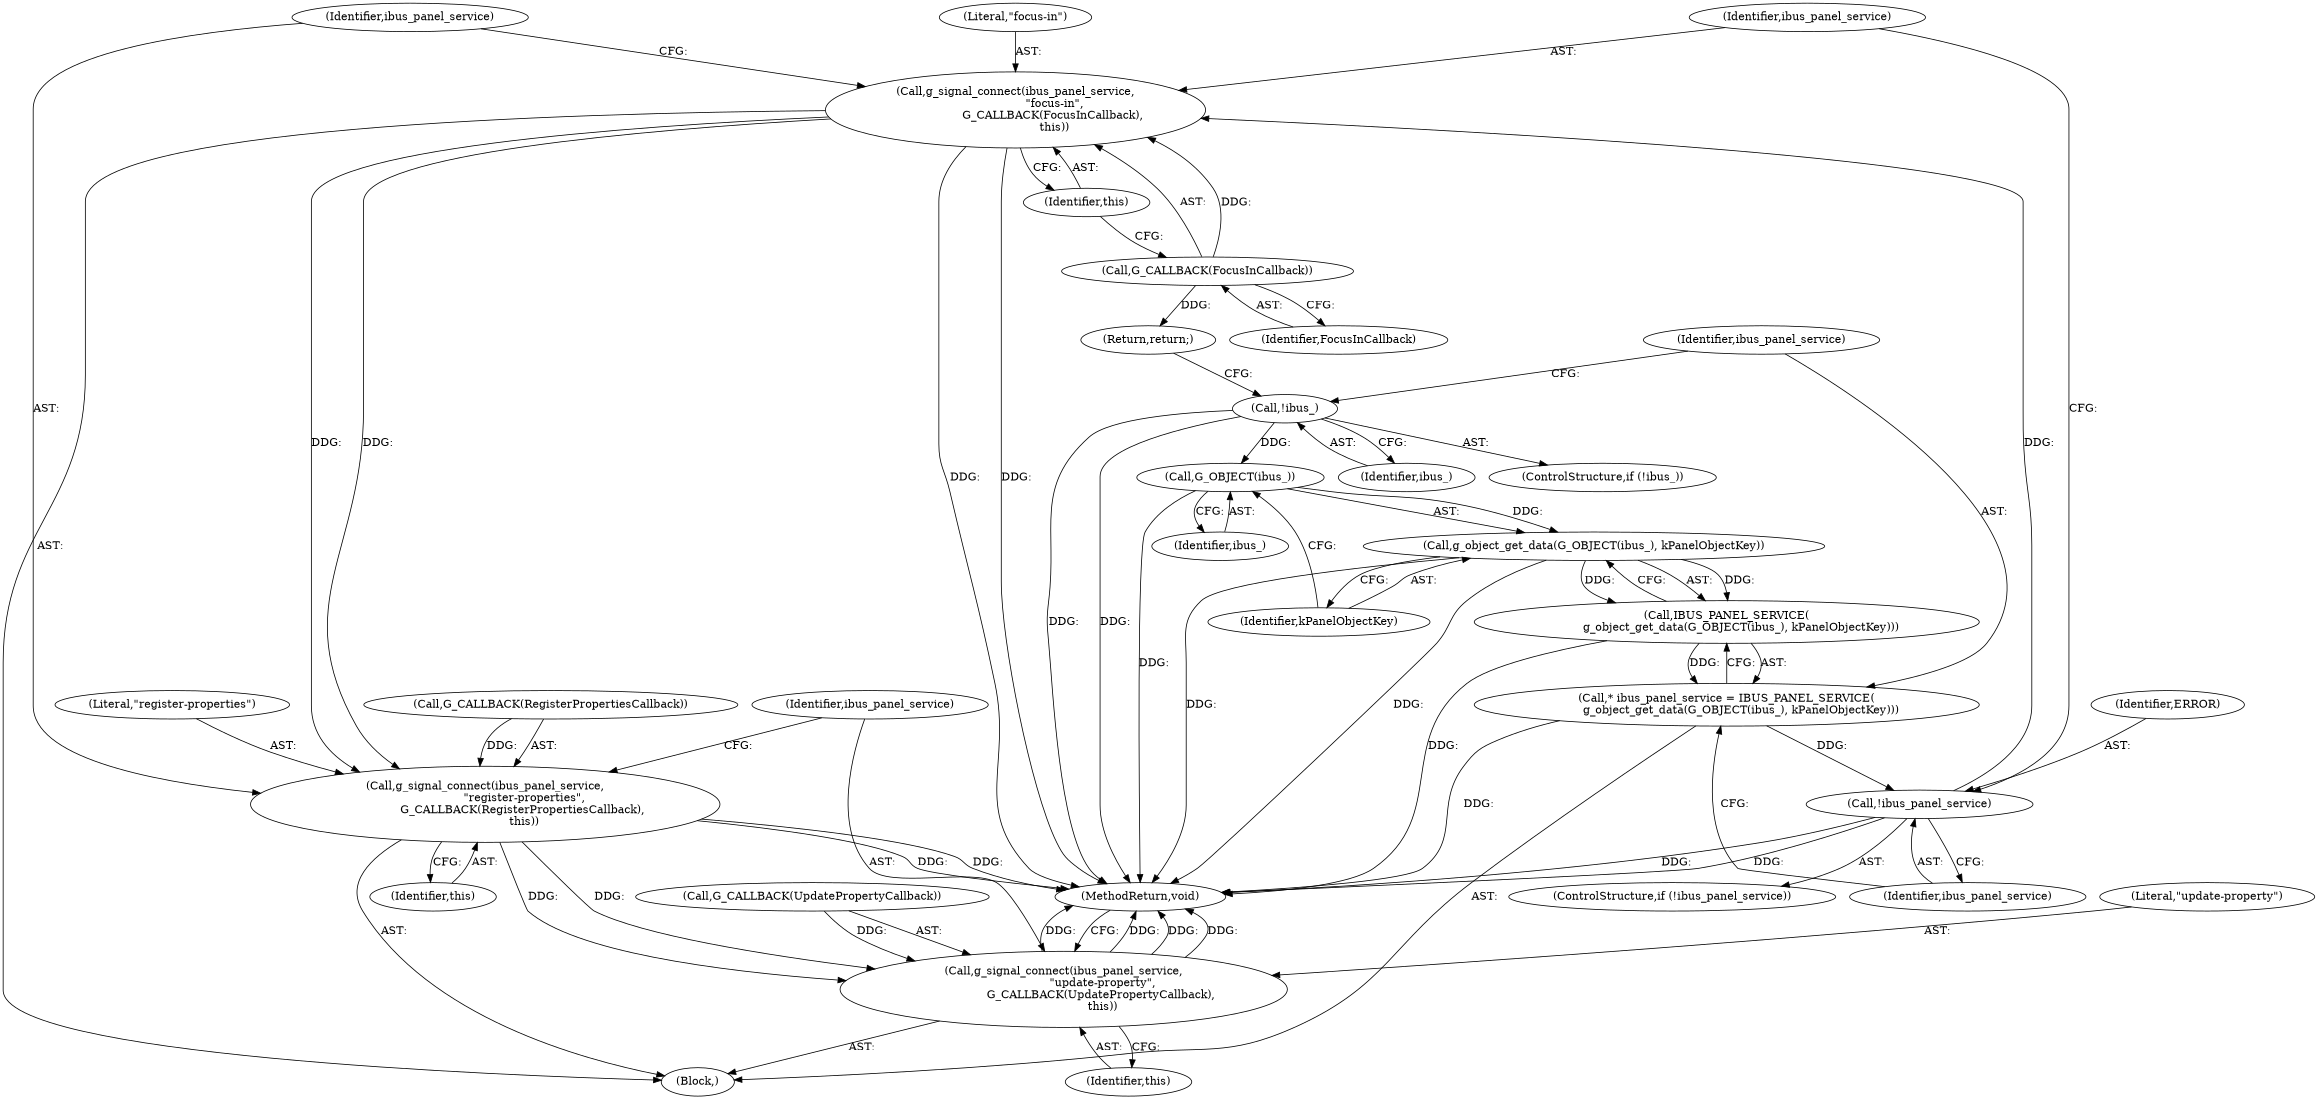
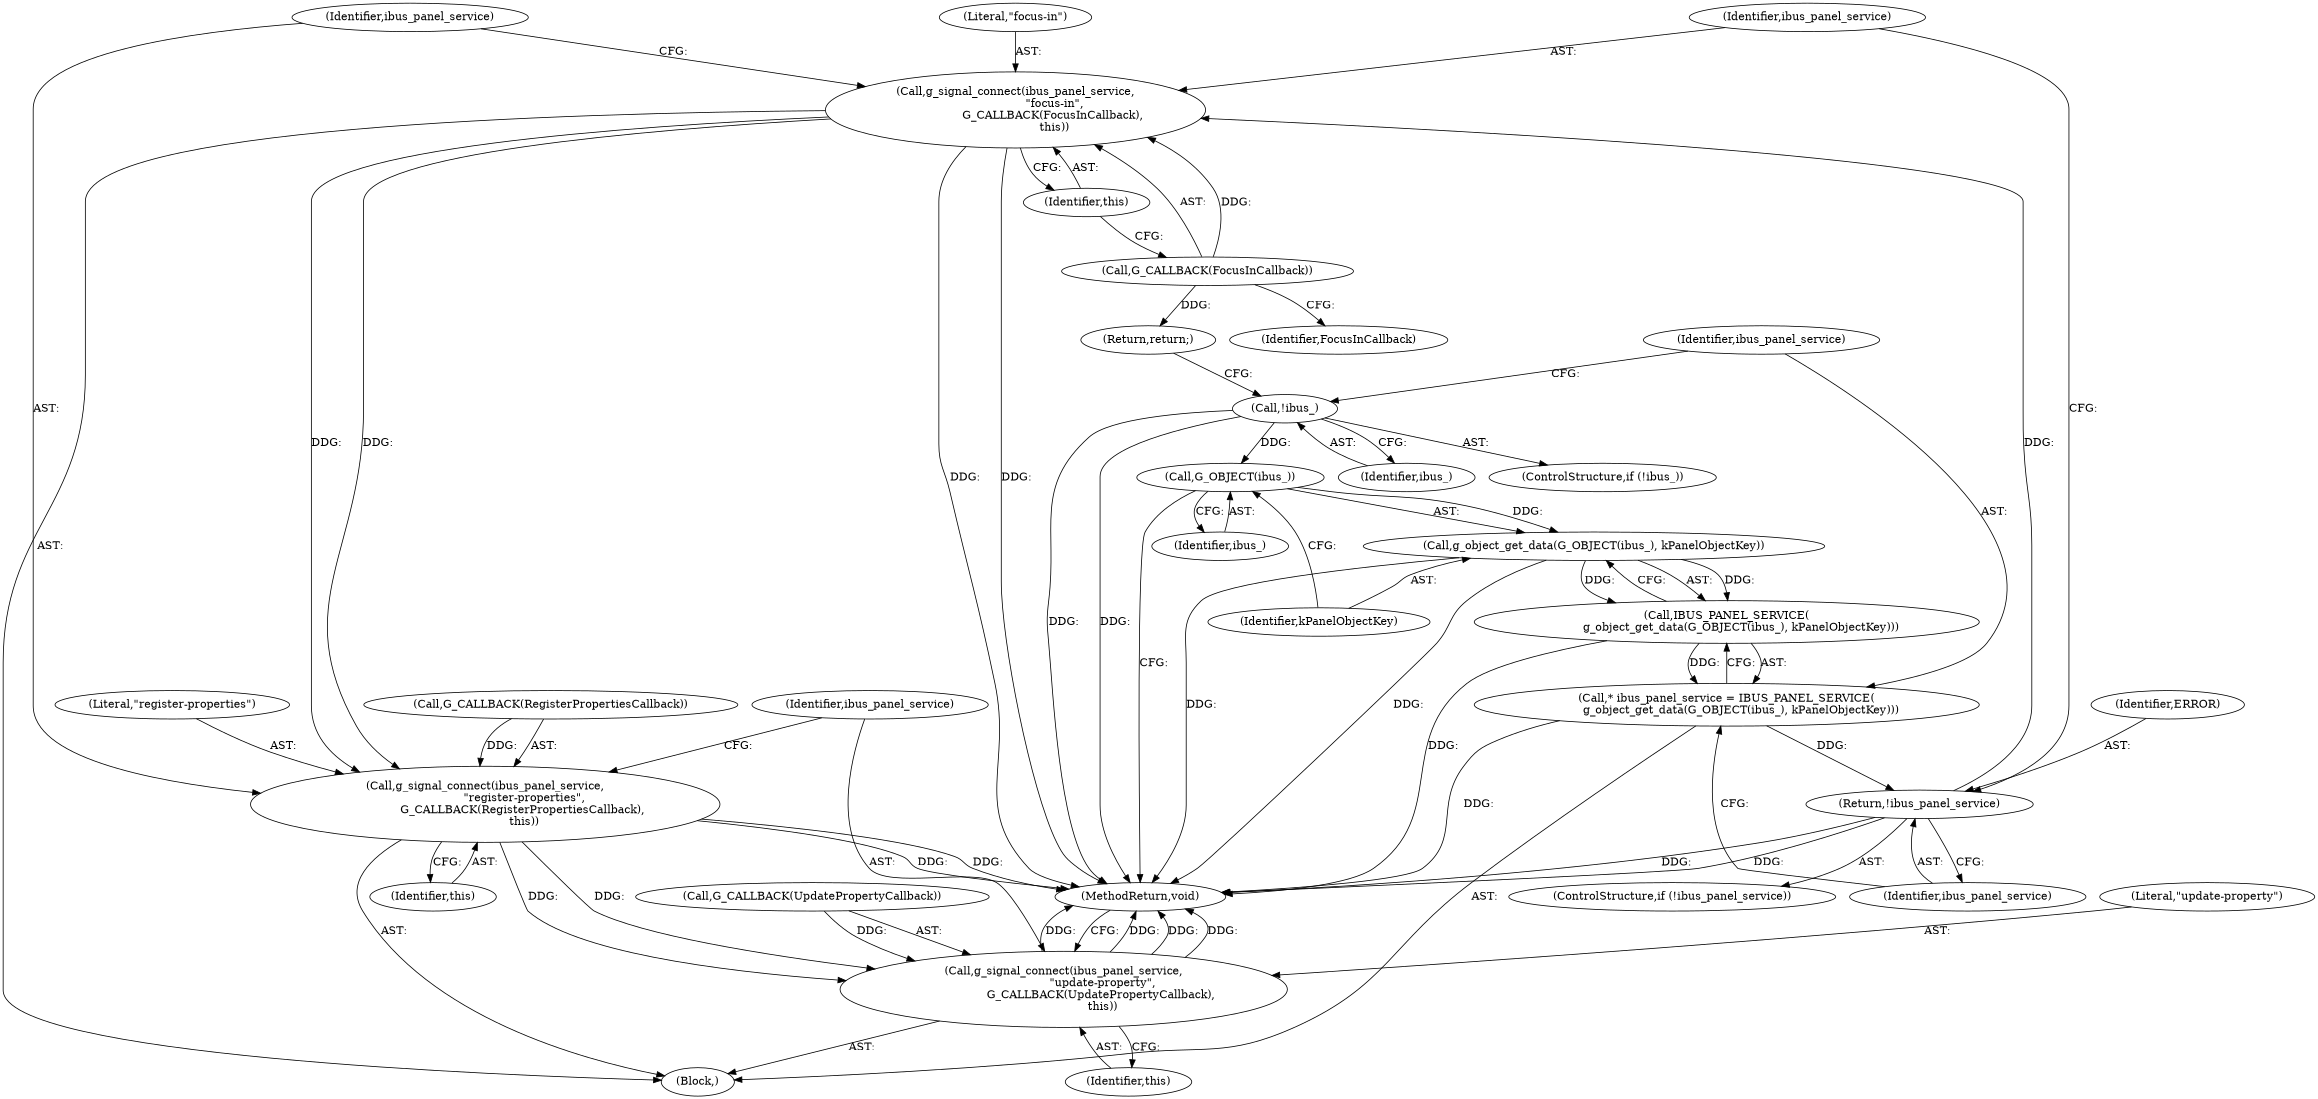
  digraph {
    n1 [label="(Call,g_signal_connect(ibus_panel_service,\n                      \"focus-in\",\n                     G_CALLBACK(FocusInCallback),\n                      this))"]
    n2 [label="(Call,g_signal_connect(ibus_panel_service,\n                      \"register-properties\",\n                     G_CALLBACK(RegisterPropertiesCallback),\n                      this))"]
    n3 [label="(Identifier,this)"]
    n4 [label="(MethodReturn,void)"]
    n5 [label="(Block,)"]
    n6 [label="(Call,g_signal_connect(ibus_panel_service,\n                      \"update-property\",\n                     G_CALLBACK(UpdatePropertyCallback),\n                      this))"]
    n7 [label="(Identifier,this)"]
    n8 [label="(Call,G_CALLBACK(FocusInCallback))"]
-   n9 [label="(Call,!ibus_panel_service)"]
+   n9 [label="(Return,!ibus_panel_service)"]
    n10 [label="(Identifier,ibus_panel_service)"]
    n11 [label="(ControlStructure,if (!ibus_panel_service))"]
    n12 [label="(Call,* ibus_panel_service = IBUS_PANEL_SERVICE(\n        g_object_get_data(G_OBJECT(ibus_), kPanelObjectKey)))"]
    n13 [label="(Call,IBUS_PANEL_SERVICE(\n        g_object_get_data(G_OBJECT(ibus_), kPanelObjectKey)))"]
    n14 [label="(Call,g_object_get_data(G_OBJECT(ibus_), kPanelObjectKey))"]
    n15 [label="(Identifier,kPanelObjectKey)"]
    n16 [label="(Call,G_OBJECT(ibus_))"]
    n17 [label="(Identifier,ibus_)"]
    n18 [label="(Call,!ibus_)"]
    n19 [label="(Identifier,ibus_)"]
    n20 [label="(ControlStructure,if (!ibus_))"]
    n21 [label="(Identifier,FocusInCallback)"]
    n22 [label="(Return,return;)"]
    n23 [label="(Identifier,this)"]
    n24 [label="(Identifier,ibus_panel_service)"]
    n25 [label="(Literal,\"update-property\")"]
    n26 [label="(Identifier,ibus_panel_service)"]
    n27 [label="(Literal,\"focus-in\")"]
    n28 [label="(Identifier,ibus_panel_service)"]
    n29 [label="(Identifier,ERROR)"]
    n30 [label="(Literal,\"register-properties\")"]
    n31 [label="(Call,G_CALLBACK(RegisterPropertiesCallback))"]
    n32 [label="(Call,G_CALLBACK(UpdatePropertyCallback))"]
    n33 [label="(Identifier,ibus_panel_service)"]
    n1 -> n2 [label="DDG: "]
    n1 -> n2 [label="DDG: "]
    n1 -> n3 [label="CFG: "]
    n1 -> n4 [label="DDG: "]
    n1 -> n4 [label="DDG: "]
    n1 -> n5 [label="AST: "]
    n2 -> n4 [label="DDG: "]
    n2 -> n4 [label="DDG: "]
    n2 -> n5 [label="AST: "]
    n2 -> n6 [label="DDG: "]
    n2 -> n6 [label="DDG: "]
    n2 -> n7 [label="CFG: "]
    n3 -> n1 [label="AST: "]
    n3 -> n8 [label="CFG: "]
    n4 -> n6 [label="CFG: "]
    n6 -> n4 [label="DDG: "]
    n6 -> n4 [label="DDG: "]
    n6 -> n4 [label="DDG: "]
    n6 -> n4 [label="DDG: "]
    n6 -> n5 [label="AST: "]
    n6 -> n23 [label="CFG: "]
    n7 -> n2 [label="AST: "]
    n8 -> n1 [label="AST: "]
    n8 -> n1 [label="DDG: "]
    n8 -> n21 [label="CFG: "]
    n8 -> n22 [label="DDG: "]
    n9 -> n1 [label="DDG: "]
    n9 -> n4 [label="DDG: "]
    n9 -> n4 [label="DDG: "]
    n9 -> n10 [label="CFG: "]
    n9 -> n11 [label="AST: "]
    n10 -> n9 [label="AST: "]
    n10 -> n12 [label="CFG: "]
    n12 -> n4 [label="DDG: "]
    n12 -> n5 [label="AST: "]
    n12 -> n9 [label="DDG: "]
    n12 -> n13 [label="CFG: "]
    n13 -> n4 [label="DDG: "]
    n13 -> n12 [label="AST: "]
    n13 -> n12 [label="DDG: "]
    n13 -> n14 [label="CFG: "]
    n14 -> n4 [label="DDG: "]
    n14 -> n4 [label="DDG: "]
    n14 -> n13 [label="AST: "]
    n14 -> n13 [label="DDG: "]
    n14 -> n13 [label="DDG: "]
-   n14 -> n15 [label="CFG: "]
    n15 -> n14 [label="AST: "]
    n15 -> n16 [label="CFG: "]
-   n16 -> n4 [label="DDG: "]
+   n16 -> n4 [label="CFG: "]
    n16 -> n14 [label="AST: "]
    n16 -> n14 [label="DDG: "]
    n16 -> n17 [label="CFG: "]
    n17 -> n16 [label="AST: "]
    n18 -> n4 [label="DDG: "]
    n18 -> n4 [label="DDG: "]
    n18 -> n16 [label="DDG: "]
    n18 -> n19 [label="CFG: "]
    n18 -> n20 [label="AST: "]
    n19 -> n18 [label="AST: "]
-   n21 -> n8 [label="AST: "]
    n22 -> n18 [label="CFG: "]
    n23 -> n6 [label="AST: "]
    n24 -> n1 [label="AST: "]
    n24 -> n9 [label="CFG: "]
    n25 -> n6 [label="AST: "]
    n26 -> n2 [label="CFG: "]
    n26 -> n6 [label="AST: "]
    n27 -> n1 [label="AST: "]
    n28 -> n12 [label="AST: "]
    n28 -> n18 [label="CFG: "]
    n29 -> n9 [label="AST: "]
    n30 -> n2 [label="AST: "]
    n31 -> n2 [label="AST: "]
    n31 -> n2 [label="DDG: "]
    n32 -> n6 [label="AST: "]
    n32 -> n6 [label="DDG: "]
    n33 -> n1 [label="CFG: "]
    n33 -> n2 [label="AST: "]
  }
